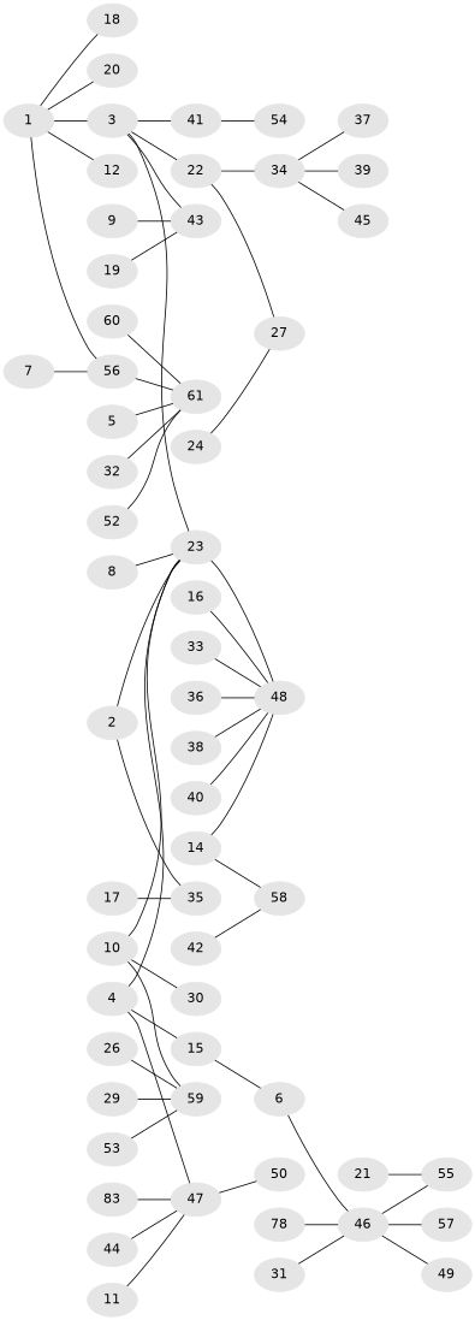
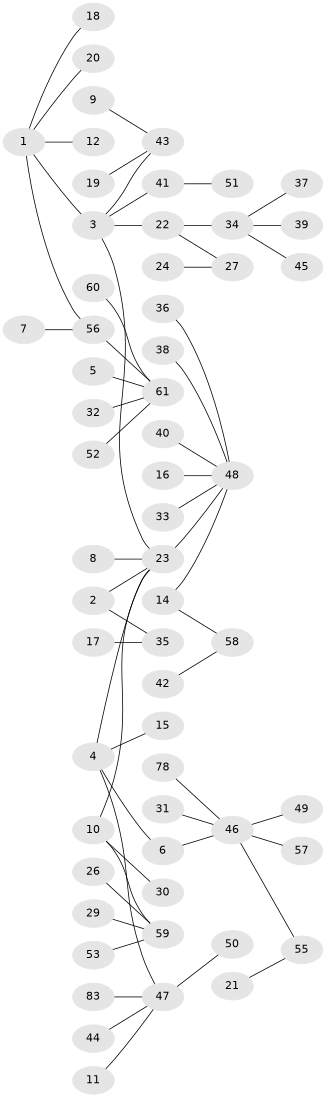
  graph {
    fontname="DejaVu Sans"
    rankdir=LR
    node [color=gray90 fontname="DejaVu Sans" style=filled]
    edge [fontname="DejaVu Sans" weight=1.0]
    1
    3
    12
    18
    20
    56
    23
    22
    41
    43
    61
    2
    35
    48
    27
    34
-   54
+   54 [label=51]
    4
    6
    15
    47
    46
    50
    5
    55
    49
    57
    7
    8
    9
    10
    30
    59
    11
    n35 [label=83]
    14
    58
    16
    17
    19
    21
    37
    39
    45
    24
    26
    n47 [label=78]
    29
    31
    32
    33
    36
    38
    40
    42
    44
    52
    53
    60
    1 -- 3
    1 -- 12
    1 -- 18
    1 -- 20
    1 -- 56
    3 -- 23
    3 -- 22
    3 -- 41
    3 -- 43
    56 -- 61
    23 -- 48
    22 -- 27
    22 -- 34
    41 -- 54
    2 -- 23
    2 -- 35
    34 -- 37
    34 -- 39
    34 -- 45
    4 -- 23
-   15 -- 6
+   4 -- 6
    4 -- 15
    4 -- 47
    6 -- 46
    47 -- 50
    46 -- 55
    46 -- 49
    46 -- 57
    5 -- 61
    7 -- 56
    8 -- 23
    9 -- 43
    10 -- 23
    10 -- 30
    10 -- 59
    11 -- 47
    n35 -- 47
    14 -- 48
    14 -- 58
    16 -- 48
    17 -- 35
    19 -- 43
    21 -- 55
    24 -- 27
    26 -- 59
    n47 -- 46
    29 -- 59
    31 -- 46
    32 -- 61
    33 -- 48
    36 -- 48
    38 -- 48
    40 -- 48
    42 -- 58
    44 -- 47
    52 -- 61
    53 -- 59
    60 -- 61
  }
